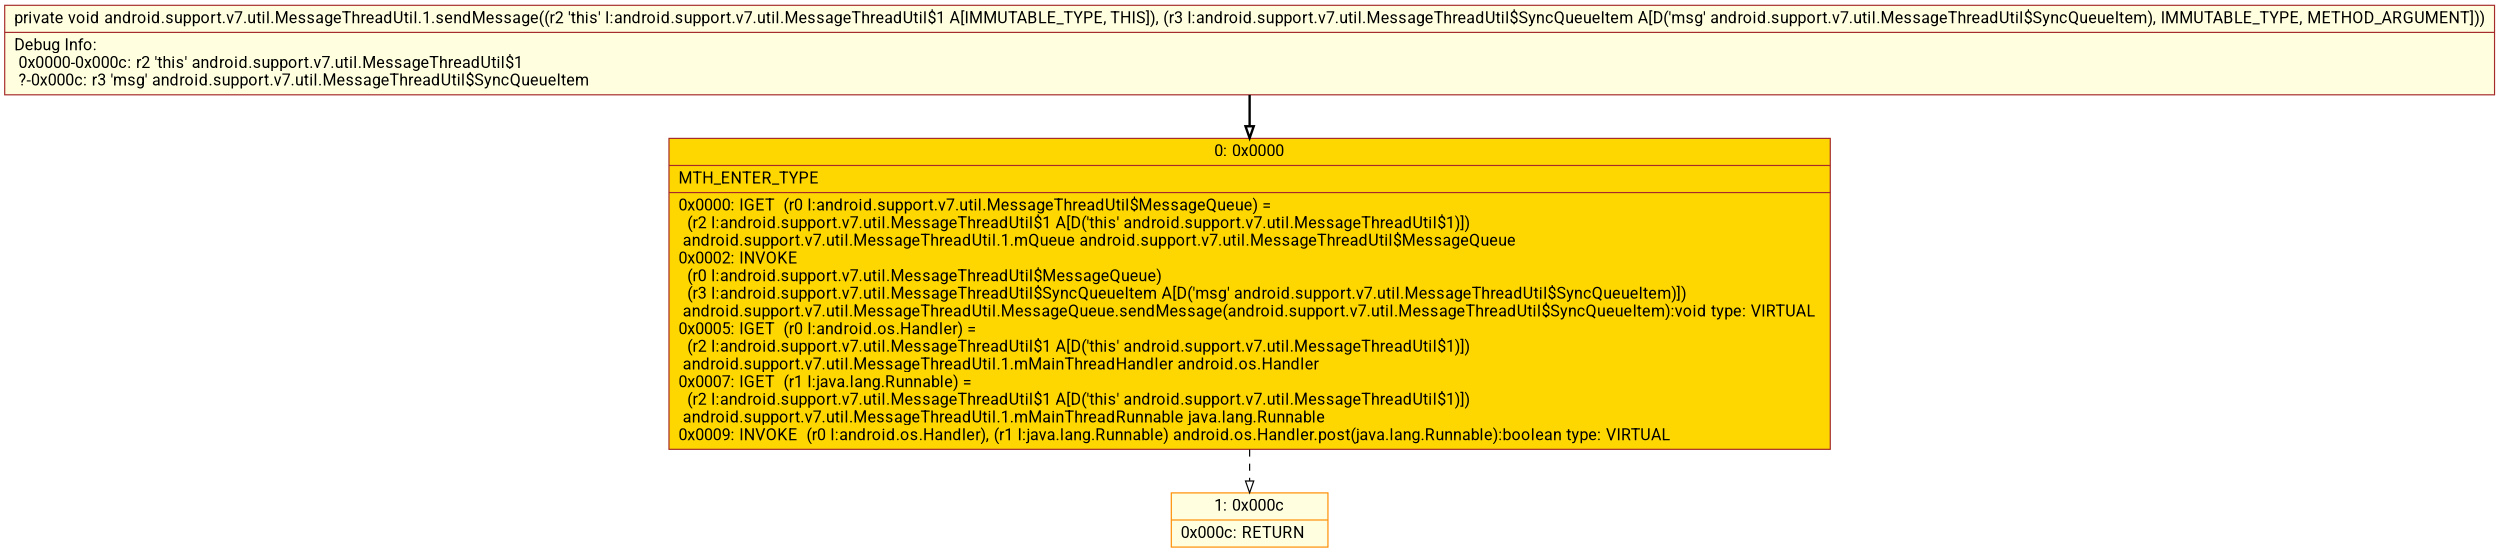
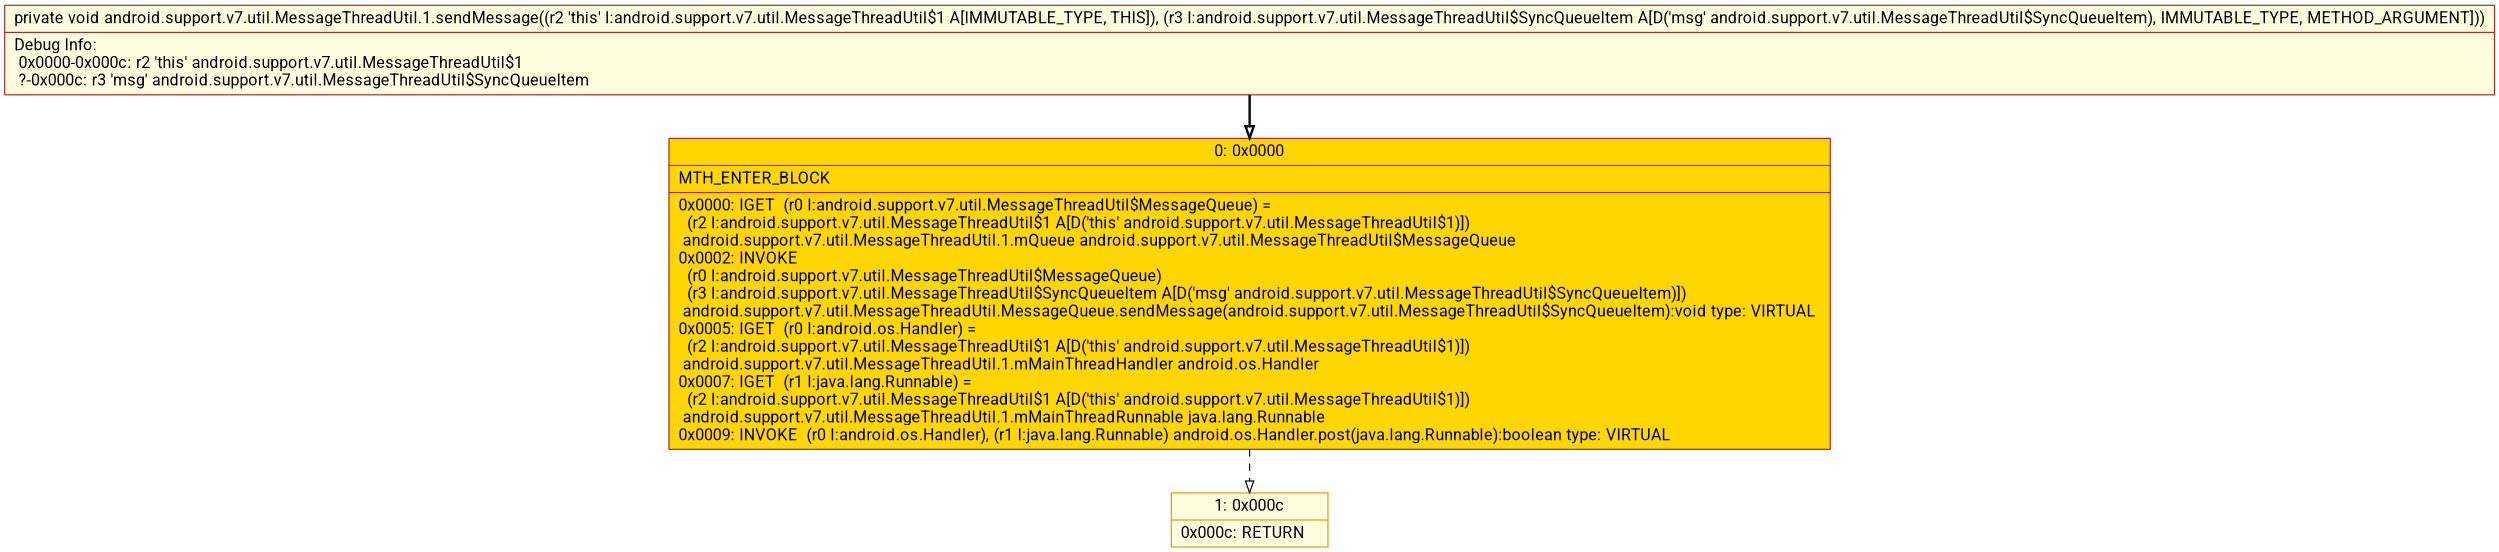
  digraph {
    fontname=Roboto
    node [shape=record style=filled fillcolor=lightyellow color=brown fontname=Roboto]
    edge [arrowhead=onormal fontname=Roboto]
-   n1 [label="{0\:\ 0x0000|MTH_ENTER_TYPE\l|0x0000: IGET  (r0 I:android.support.v7.util.MessageThreadUtil$MessageQueue) = \l  (r2 I:android.support.v7.util.MessageThreadUtil$1 A[D('this' android.support.v7.util.MessageThreadUtil$1)])\l android.support.v7.util.MessageThreadUtil.1.mQueue android.support.v7.util.MessageThreadUtil$MessageQueue \l0x0002: INVOKE  \l  (r0 I:android.support.v7.util.MessageThreadUtil$MessageQueue)\l  (r3 I:android.support.v7.util.MessageThreadUtil$SyncQueueItem A[D('msg' android.support.v7.util.MessageThreadUtil$SyncQueueItem)])\l android.support.v7.util.MessageThreadUtil.MessageQueue.sendMessage(android.support.v7.util.MessageThreadUtil$SyncQueueItem):void type: VIRTUAL \l0x0005: IGET  (r0 I:android.os.Handler) = \l  (r2 I:android.support.v7.util.MessageThreadUtil$1 A[D('this' android.support.v7.util.MessageThreadUtil$1)])\l android.support.v7.util.MessageThreadUtil.1.mMainThreadHandler android.os.Handler \l0x0007: IGET  (r1 I:java.lang.Runnable) = \l  (r2 I:android.support.v7.util.MessageThreadUtil$1 A[D('this' android.support.v7.util.MessageThreadUtil$1)])\l android.support.v7.util.MessageThreadUtil.1.mMainThreadRunnable java.lang.Runnable \l0x0009: INVOKE  (r0 I:android.os.Handler), (r1 I:java.lang.Runnable) android.os.Handler.post(java.lang.Runnable):boolean type: VIRTUAL \l}" fillcolor=gold]
+   n1 [label="{0\:\ 0x0000|MTH_ENTER_BLOCK\l|0x0000: IGET  (r0 I:android.support.v7.util.MessageThreadUtil$MessageQueue) = \l  (r2 I:android.support.v7.util.MessageThreadUtil$1 A[D('this' android.support.v7.util.MessageThreadUtil$1)])\l android.support.v7.util.MessageThreadUtil.1.mQueue android.support.v7.util.MessageThreadUtil$MessageQueue \l0x0002: INVOKE  \l  (r0 I:android.support.v7.util.MessageThreadUtil$MessageQueue)\l  (r3 I:android.support.v7.util.MessageThreadUtil$SyncQueueItem A[D('msg' android.support.v7.util.MessageThreadUtil$SyncQueueItem)])\l android.support.v7.util.MessageThreadUtil.MessageQueue.sendMessage(android.support.v7.util.MessageThreadUtil$SyncQueueItem):void type: VIRTUAL \l0x0005: IGET  (r0 I:android.os.Handler) = \l  (r2 I:android.support.v7.util.MessageThreadUtil$1 A[D('this' android.support.v7.util.MessageThreadUtil$1)])\l android.support.v7.util.MessageThreadUtil.1.mMainThreadHandler android.os.Handler \l0x0007: IGET  (r1 I:java.lang.Runnable) = \l  (r2 I:android.support.v7.util.MessageThreadUtil$1 A[D('this' android.support.v7.util.MessageThreadUtil$1)])\l android.support.v7.util.MessageThreadUtil.1.mMainThreadRunnable java.lang.Runnable \l0x0009: INVOKE  (r0 I:android.os.Handler), (r1 I:java.lang.Runnable) android.os.Handler.post(java.lang.Runnable):boolean type: VIRTUAL \l}" fillcolor=gold]
    n2 [label="{1\:\ 0x000c|0x000c: RETURN   \l}" color=darkorange]
    n3 [label="{private void android.support.v7.util.MessageThreadUtil.1.sendMessage((r2 'this' I:android.support.v7.util.MessageThreadUtil$1 A[IMMUTABLE_TYPE, THIS]), (r3 I:android.support.v7.util.MessageThreadUtil$SyncQueueItem A[D('msg' android.support.v7.util.MessageThreadUtil$SyncQueueItem), IMMUTABLE_TYPE, METHOD_ARGUMENT]))  | Debug Info:\l  0x0000\-0x000c: r2 'this' android.support.v7.util.MessageThreadUtil$1\l  ?\-0x000c: r3 'msg' android.support.v7.util.MessageThreadUtil$SyncQueueItem\l}"]
    n1 -> n2 [style=dashed]
    n3 -> n1 [style=bold]
  }
